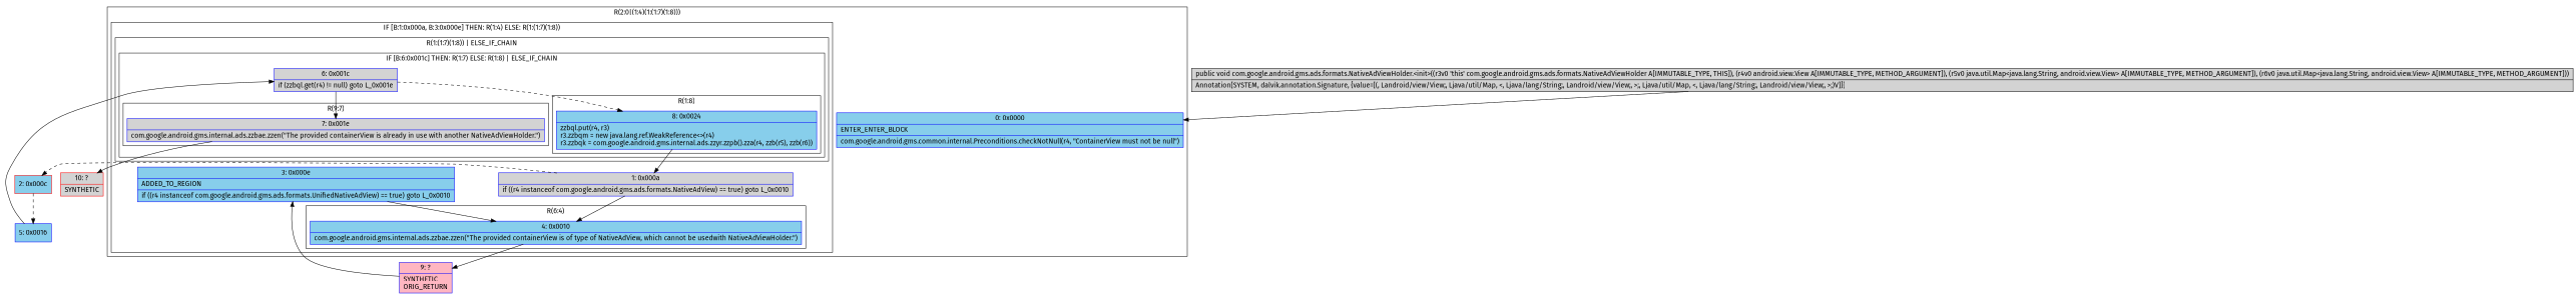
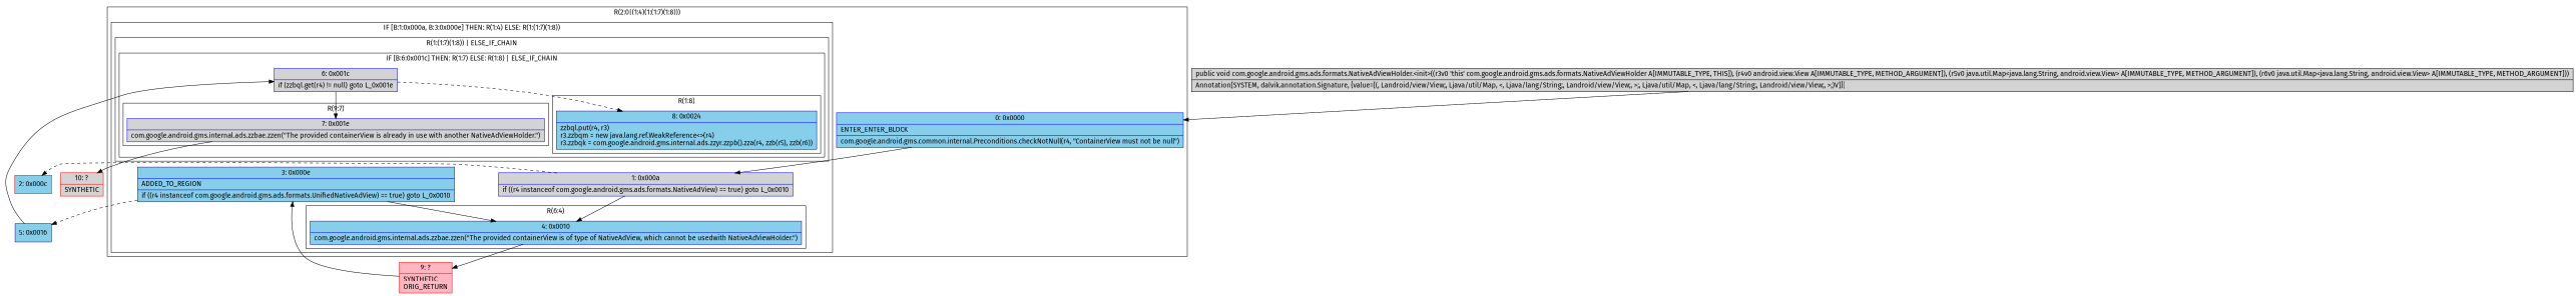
  digraph {
    fontname="Fira Sans"
    node [color=blue fillcolor=skyblue fontname="Fira Sans" shape=record style=filled]
    edge [fontname="Fira Sans"]
    n1 [label="{4\:\ 0x0010|com.google.android.gms.internal.ads.zzbae.zzen(\"The provided containerView is of type of NativeAdView, which cannot be usedwith NativeAdViewHolder.\")\l}"]
    n2 [fillcolor=lightgrey label="{7\:\ 0x001e|com.google.android.gms.internal.ads.zzbae.zzen(\"The provided containerView is already in use with another NativeAdViewHolder.\")\l}"]
    n3 [label="{8\:\ 0x0024|zzbql.put(r4, r3)\lr3.zzbqm = new java.lang.ref.WeakReference\<\>(r4)\lr3.zzbqk = com.google.android.gms.internal.ads.zzyr.zzpb().zza(r4, zzb(r5), zzb(r6))\l}"]
    n4 [fillcolor=lightgrey label="{6\:\ 0x001c|if (zzbql.get(r4) != null) goto L_0x001e\l}"]
    n5 [fillcolor=lightgrey label="{1\:\ 0x000a|if ((r4 instanceof com.google.android.gms.ads.formats.NativeAdView) == true) goto L_0x0010\l}"]
    n6 [label="{3\:\ 0x000e|ADDED_TO_REGION\l|if ((r4 instanceof com.google.android.gms.ads.formats.UnifiedNativeAdView) == true) goto L_0x0010\l}"]
    n7 [label="{0\:\ 0x0000|ENTER_ENTER_BLOCK\l|com.google.android.gms.common.internal.Preconditions.checkNotNull(r4, \"ContainerView must not be null\")\l}"]
-   n8 [fillcolor=lightpink label="{9\:\ ?|SYNTHETIC\lORIG_RETURN\l}"]
+   n8 [color=red fillcolor=lightpink label="{9\:\ ?|SYNTHETIC\lORIG_RETURN\l}"]
    n9 [color=red fillcolor=lightgrey label="{10\:\ ?|SYNTHETIC\l}"]
    n10 [color=red label="{2\:\ 0x000c}"]
    n11 [label="{5\:\ 0x0016}"]
    n12 [fillcolor=lightgrey label="{public void com.google.android.gms.ads.formats.NativeAdViewHolder.\<init\>((r3v0 'this' com.google.android.gms.ads.formats.NativeAdViewHolder A[IMMUTABLE_TYPE, THIS]), (r4v0 android.view.View A[IMMUTABLE_TYPE, METHOD_ARGUMENT]), (r5v0 java.util.Map\<java.lang.String, android.view.View\> A[IMMUTABLE_TYPE, METHOD_ARGUMENT]), (r6v0 java.util.Map\<java.lang.String, android.view.View\> A[IMMUTABLE_TYPE, METHOD_ARGUMENT]))  | Annotation[SYSTEM, dalvik.annotation.Signature, \{value=[(, Landroid\/view\/View;, Ljava\/util\/Map, \<, Ljava\/lang\/String;, Landroid\/view\/View;, \>;, Ljava\/util\/Map, \<, Ljava\/lang\/String;, Landroid\/view\/View;, \>;)V]\}]\l}" color=""]
    subgraph cluster_1 {
      label="R(2:0|(1:4)(1:(1:7)(1:8)))"
      n7
      subgraph cluster_2 {
        label="IF [B:1:0x000a, B:3:0x000e] THEN: R(1:4) ELSE: R(1:(1:7)(1:8))"
        n5
        n6
        subgraph cluster_3 {
          label="R(6:4)"
          n1
        }
        subgraph cluster_4 {
          label="R(1:(1:7)(1:8)) | ELSE_IF_CHAIN\l"
          subgraph cluster_5 {
            label="IF [B:6:0x001c] THEN: R(1:7) ELSE: R(1:8) | ELSE_IF_CHAIN\l"
            n4
            subgraph cluster_6 {
              label="R(9:7)"
              n2
            }
            subgraph cluster_7 {
              label="R(1:8)"
              n3
            }
          }
        }
      }
    }
    n1 -> n8
    n2 -> n9
    n4 -> n2
    n4 -> n3 [style=dashed]
    n5 -> n1
    n5 -> n10 [style=dashed]
    n6 -> n1
-   n10 -> n11 [style=dashed]
-   n3 -> n5
+   n6 -> n11 [style=dashed]
+   n7 -> n5
    n8 -> n6
    n11 -> n4
    n12 -> n7
  }
